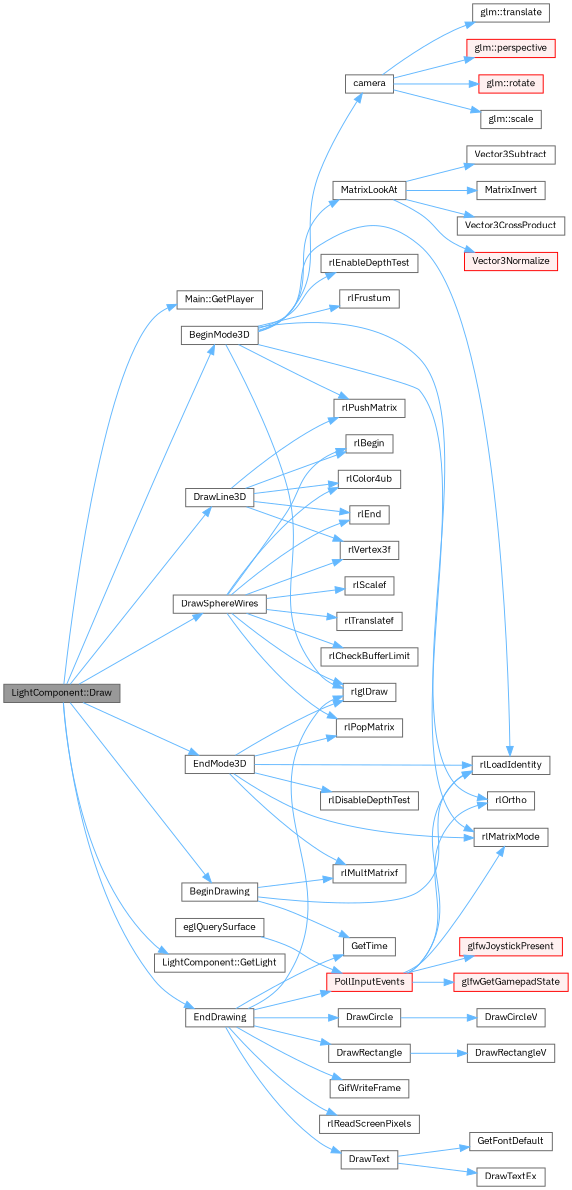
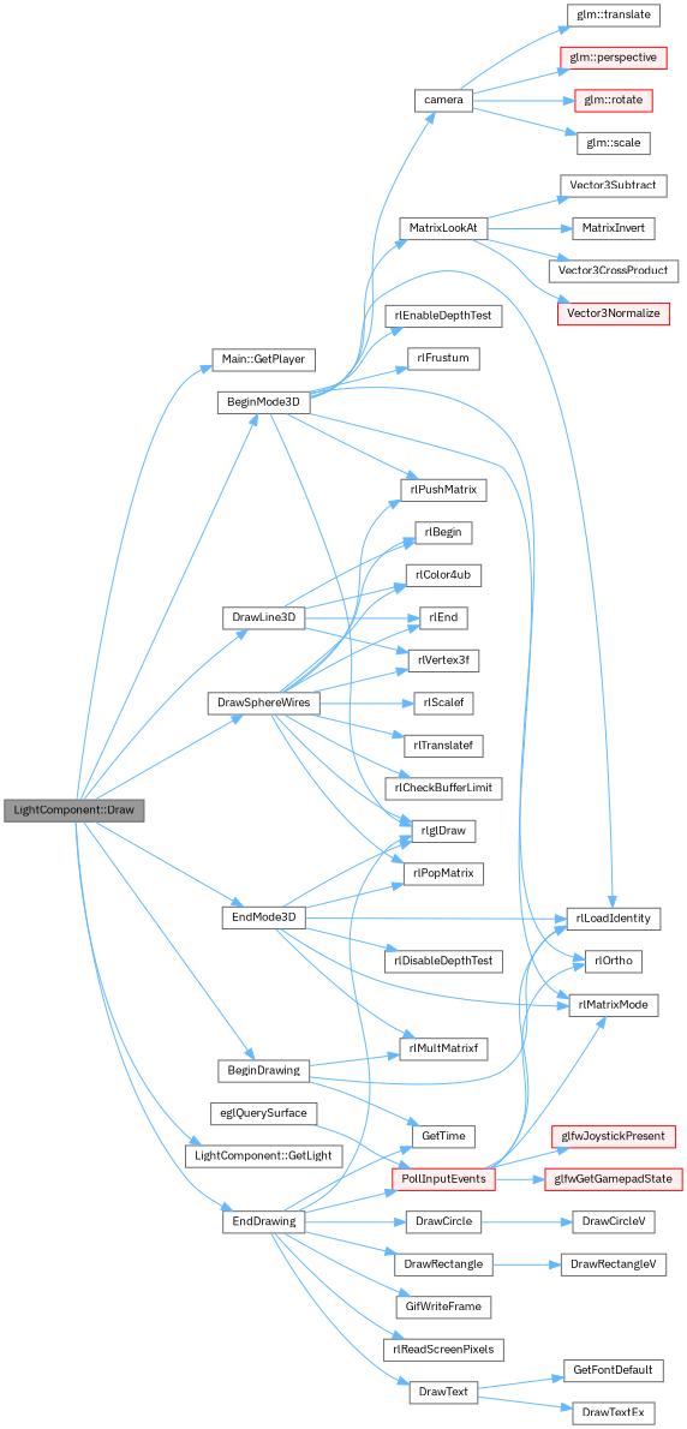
  digraph {
    fontname="IBM Plex Sans"
    rankdir=LR
    node [color=grey40 fillcolor=white fontname="IBM Plex Sans" fontsize=10 shape=box style=filled]
    edge [color=steelblue1 fontname="IBM Plex Sans" fontsize=10 labelfontname=Helvetica labelfontsize=10 style=solid]
    n1 [color=gray40 fillcolor=grey60 fontcolor=black height=0.2 label="LightComponent::Draw" width=0.4]
    n2 [height=0.2 label=BeginDrawing width=0.4]
    n3 [height=0.2 label=BeginMode3D width=0.4]
    n4 [height=0.2 label=DrawLine3D width=0.4]
    n5 [height=0.2 label=DrawSphereWires width=0.4]
    n6 [height=0.2 label=EndDrawing width=0.4]
    n7 [height=0.2 label=EndMode3D width=0.4]
    n8 [height=0.2 label="LightComponent::GetLight" width=0.4]
    n9 [height=0.2 label="Main::GetPlayer" width=0.4]
    n10 [height=0.2 label=GetTime width=0.4]
    n11 [height=0.2 label=rlLoadIdentity width=0.4]
    n12 [height=0.2 label=rlMultMatrixf width=0.4]
    n13 [height=0.2 label=camera width=0.4]
    n14 [height=0.2 label=MatrixLookAt width=0.4]
    n15 [height=0.2 label=rlEnableDepthTest width=0.4]
    n16 [height=0.2 label=rlFrustum width=0.4]
    n17 [height=0.2 label=rlglDraw width=0.4]
    n18 [height=0.2 label=rlMatrixMode width=0.4]
    n19 [height=0.2 label=rlOrtho width=0.4]
    n20 [height=0.2 label=rlPushMatrix width=0.4]
    n21 [height=0.2 label=rlBegin width=0.4]
    n22 [height=0.2 label=rlColor4ub width=0.4]
    n23 [height=0.2 label=rlEnd width=0.4]
    n24 [height=0.2 label=rlVertex3f width=0.4]
    n25 [height=0.2 label=rlCheckBufferLimit width=0.4]
    n26 [height=0.2 label=rlPopMatrix width=0.4]
    n27 [height=0.2 label=rlScalef width=0.4]
    n28 [height=0.2 label=rlTranslatef width=0.4]
    n29 [height=0.2 label=DrawCircle width=0.4]
    n30 [height=0.2 label=DrawRectangle width=0.4]
    n31 [height=0.2 label=DrawText width=0.4]
    n32 [height=0.2 label=GifWriteFrame width=0.4]
    n33 [color=red fillcolor="#FFF0F0" height=0.2 label=PollInputEvents width=0.4]
    n34 [height=0.2 label=rlReadScreenPixels width=0.4]
    n35 [height=0.2 label=rlDisableDepthTest width=0.4]
    n36 [color=red fillcolor="#FFF0F0" height=0.2 label="glm::perspective" width=0.4]
    n37 [color=red fillcolor="#FFF0F0" height=0.2 label="glm::rotate" width=0.4]
    n38 [height=0.2 label="glm::scale" width=0.4]
    n39 [height=0.2 label="glm::translate" width=0.4]
    n40 [height=0.2 label=MatrixInvert width=0.4]
    n41 [height=0.2 label=Vector3CrossProduct width=0.4]
    n42 [color=red fillcolor="#FFF0F0" height=0.2 label=Vector3Normalize width=0.4]
    n43 [height=0.2 label=Vector3Subtract width=0.4]
    n44 [height=0.2 label=DrawCircleV width=0.4]
    n45 [height=0.2 label=DrawRectangleV width=0.4]
    n46 [height=0.2 label=DrawTextEx width=0.4]
    n47 [height=0.2 label=GetFontDefault width=0.4]
    n48 [color=red fillcolor="#FFF0F0" height=0.2 label=glfwGetGamepadState width=0.4]
    n49 [color=red fillcolor="#FFF0F0" height=0.2 label=glfwJoystickPresent width=0.4]
    n50 [height=0.2 label=eglQuerySurface width=0.4]
    n1 -> n2
    n1 -> n3
    n1 -> n4
    n1 -> n5
    n1 -> n6
    n1 -> n7
    n1 -> n8
    n1 -> n9
    n2 -> n10
    n2 -> n11
    n2 -> n12
    n3 -> n11
    n3 -> n13
    n3 -> n14
    n3 -> n15
    n3 -> n16
    n3 -> n17
    n3 -> n18
    n3 -> n19
    n3 -> n20
    n4 -> n21
    n4 -> n22
    n4 -> n23
    n4 -> n24
    n5 -> n17
-   n4 -> n20
+   n5 -> n20
    n5 -> n21
    n5 -> n22
    n5 -> n23
    n5 -> n24
    n5 -> n25
    n5 -> n26
    n5 -> n27
    n5 -> n28
    n6 -> n10
    n6 -> n17
    n6 -> n29
    n6 -> n30
    n6 -> n31
    n6 -> n32
    n6 -> n33
    n6 -> n34
    n7 -> n11
    n7 -> n12
    n7 -> n17
    n7 -> n18
    n7 -> n26
    n7 -> n35
    n13 -> n36
    n13 -> n37
    n13 -> n38
    n13 -> n39
    n14 -> n40
    n14 -> n41
    n14 -> n42
    n14 -> n43
    n29 -> n44
    n30 -> n45
    n31 -> n46
    n31 -> n47
    n33 -> n11
    n33 -> n18
    n33 -> n19
    n33 -> n48
    n33 -> n49
    n50 -> n33
  }
